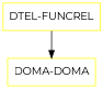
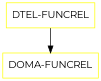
  digraph {
    fontname=Montserrat
    node [color=yellow shape=box fontname=Montserrat]
    "DTEL-FUNCREL"
-   "DOMA-FUNCREL" [label="DOMA-DOMA"]
+   "DOMA-FUNCREL"
    "DTEL-FUNCREL" -> "DOMA-FUNCREL" [fontname=Montserrat]
  }
